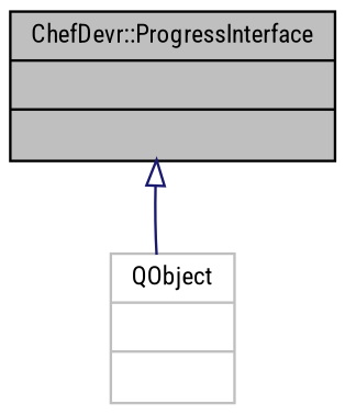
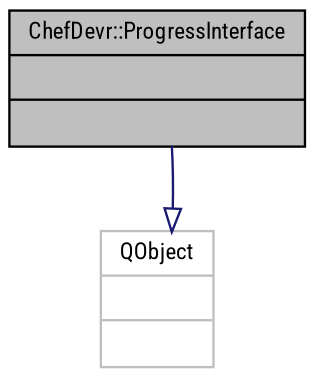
  digraph {
    fontname="Roboto Condensed"
    node [fontname="Roboto Condensed" fontsize=10 shape=record style=filled]
    n1 [color=black fillcolor=grey75 fontcolor=black height=0.2 label="{ChefDevr::ProgressInterface\n||}" width=0.4]
    n2 [color=grey75 fillcolor=white height=0.2 label="{QObject\n||}" width=0.4]
-   n1 -> n2 [arrowtail=onormal color=midnightblue dir=back fontname="Roboto Condensed" fontsize=10 labelfontname=FreeSans labelfontsize=10 style=solid]
+   n2 -> n1 [arrowtail=onormal color=midnightblue dir=back fontname="Roboto Condensed" fontsize=10 labelfontname=FreeSans labelfontsize=10 style=solid]
  }
